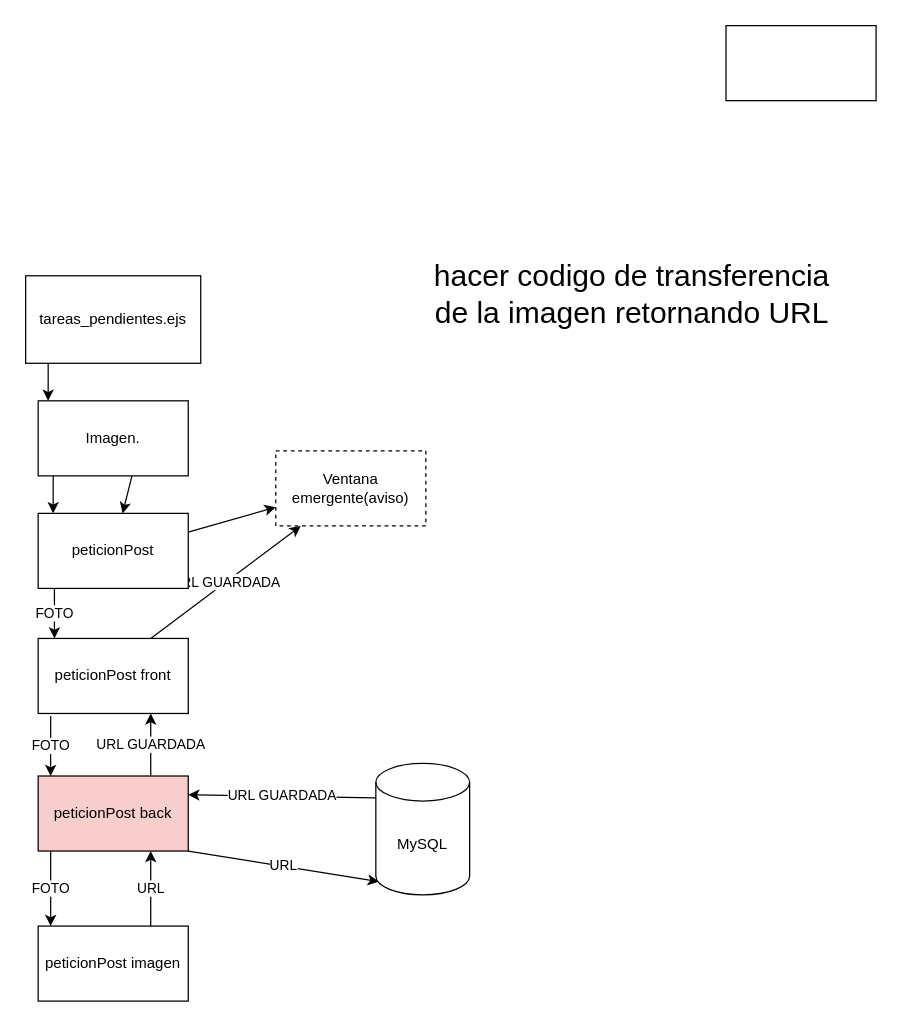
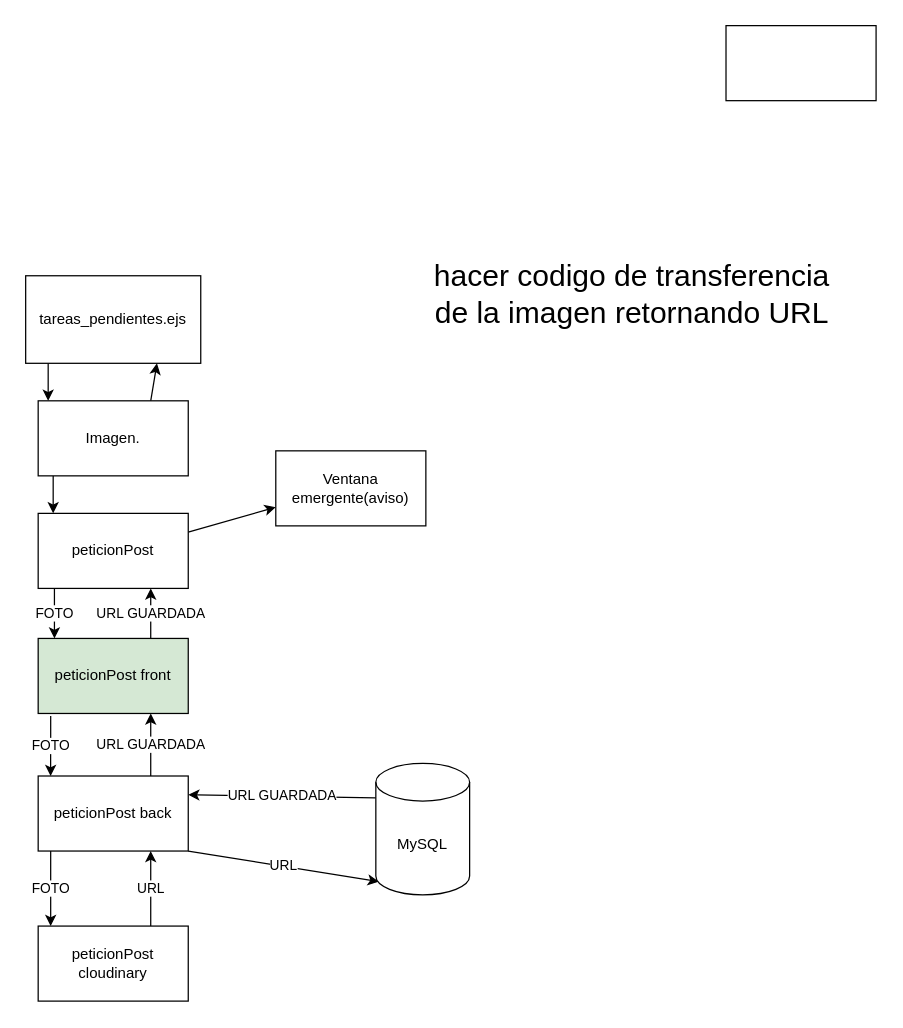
  <mxCell id="0" />
  <mxCell id="1" parent="0" />
  <mxCell id="2" value="&lt;span style=&quot;color: rgba(0, 0, 0, 0); font-family: monospace; font-size: 0px; text-align: start;&quot;&gt;adwpfijpa&lt;/span&gt;" style="rounded=0;whiteSpace=wrap;html=1;" parent="1" vertex="1"><mxGeometry x="580" y="20" width="120" height="60" as="geometry" /></mxCell>
  <mxCell id="3" style="edgeStyle=none;html=1;exitX=0.5;exitY=1;exitDx=0;exitDy=0;entryX=0.5;entryY=0;entryDx=0;entryDy=0;" parent="1" edge="1"><mxGeometry relative="1" as="geometry"><mxPoint x="38" y="290" as="sourcePoint" /><mxPoint x="38" y="320" as="targetPoint" /></mxGeometry></mxCell>
  <mxCell id="4" value="tareas_pendientes.ejs" style="rounded=0;whiteSpace=wrap;html=1;" parent="1" vertex="1"><mxGeometry x="20" y="220" width="140" height="70" as="geometry" /></mxCell>
  <mxCell id="5" style="edgeStyle=none;html=1;exitX=0.5;exitY=1;exitDx=0;exitDy=0;entryX=0.5;entryY=0;entryDx=0;entryDy=0;" parent="1" edge="1"><mxGeometry relative="1" as="geometry"><mxPoint x="42" y="380" as="sourcePoint" /><mxPoint x="42" y="410" as="targetPoint" /></mxGeometry></mxCell>
- <mxCell id="6" style="edgeStyle=none;html=1;exitX=0.75;exitY=0;exitDx=0;exitDy=0;" parent="1" source="7" target="12" edge="1"><mxGeometry relative="1" as="geometry" /></mxCell>
+ <mxCell id="6" style="edgeStyle=none;html=1;exitX=0.75;exitY=0;exitDx=0;exitDy=0;entryX=0.75;entryY=1;entryDx=0;entryDy=0;" parent="1" source="7" target="4" edge="1"><mxGeometry relative="1" as="geometry" /></mxCell>
  <mxCell id="7" value="Imagen." style="rounded=0;whiteSpace=wrap;html=1;" parent="1" vertex="1"><mxGeometry x="30" y="320" width="120" height="60" as="geometry" /></mxCell>
- <mxCell id="8" value="URL GUARDADA" style="edgeStyle=none;html=1;exitX=0.75;exitY=0;exitDx=0;exitDy=0;" parent="1" source="9" target="13" edge="1"><mxGeometry relative="1" as="geometry" /></mxCell>
- <mxCell id="9" value="peticionPost front" style="rounded=0;whiteSpace=wrap;html=1;" parent="1" vertex="1"><mxGeometry x="30" y="510" width="120" height="60" as="geometry" /></mxCell>
+ <mxCell id="8" value="URL GUARDADA" style="edgeStyle=none;html=1;exitX=0.75;exitY=0;exitDx=0;exitDy=0;entryX=0.75;entryY=1;entryDx=0;entryDy=0;" parent="1" source="9" target="12" edge="1"><mxGeometry relative="1" as="geometry" /></mxCell>
+ <mxCell id="9" value="peticionPost front" style="rounded=0;whiteSpace=wrap;html=1;fillColor=#d5e8d4;" parent="1" vertex="1"><mxGeometry x="30" y="510" width="120" height="60" as="geometry" /></mxCell>
  <mxCell id="10" value="FOTO" style="edgeStyle=none;html=1;exitX=0.5;exitY=1;exitDx=0;exitDy=0;entryX=0.5;entryY=0;entryDx=0;entryDy=0;" parent="1" edge="1"><mxGeometry relative="1" as="geometry"><mxPoint x="43" y="470" as="sourcePoint" /><mxPoint x="43" y="510" as="targetPoint" /></mxGeometry></mxCell>
  <mxCell id="11" style="edgeStyle=none;html=1;exitX=1;exitY=0.25;exitDx=0;exitDy=0;entryX=0;entryY=0.75;entryDx=0;entryDy=0;" parent="1" source="12" target="13" edge="1"><mxGeometry relative="1" as="geometry" /></mxCell>
  <mxCell id="12" value="peticionPost" style="rounded=0;whiteSpace=wrap;html=1;" parent="1" vertex="1"><mxGeometry x="30" y="410" width="120" height="60" as="geometry" /></mxCell>
- <mxCell id="13" value="Ventana emergente(aviso)" style="rounded=0;whiteSpace=wrap;html=1;dashed=1;" parent="1" vertex="1"><mxGeometry x="220" y="360" width="120" height="60" as="geometry" /></mxCell>
+ <mxCell id="13" value="Ventana emergente(aviso)" style="rounded=0;whiteSpace=wrap;html=1;" parent="1" vertex="1"><mxGeometry x="220" y="360" width="120" height="60" as="geometry" /></mxCell>
  <mxCell id="14" value="FOTO" style="edgeStyle=none;html=1;exitX=0.25;exitY=1;exitDx=0;exitDy=0;entryX=0.25;entryY=0;entryDx=0;entryDy=0;" parent="1" edge="1"><mxGeometry relative="1" as="geometry"><mxPoint x="40" y="680" as="sourcePoint" /><mxPoint x="40" y="740" as="targetPoint" /></mxGeometry></mxCell>
  <mxCell id="15" value="URL" style="edgeStyle=none;html=1;exitX=1;exitY=1;exitDx=0;exitDy=0;entryX=0.033;entryY=0.9;entryDx=0;entryDy=0;entryPerimeter=0;" parent="1" source="17" target="21" edge="1"><mxGeometry relative="1" as="geometry"><Array as="points" /></mxGeometry></mxCell>
  <mxCell id="16" value="URL GUARDADA" style="edgeStyle=none;html=1;exitX=0.75;exitY=0;exitDx=0;exitDy=0;entryX=0.75;entryY=1;entryDx=0;entryDy=0;" parent="1" source="17" target="9" edge="1"><mxGeometry relative="1" as="geometry" /></mxCell>
- <mxCell id="17" value="peticionPost back" style="rounded=0;whiteSpace=wrap;html=1;fillColor=#f8cecc;" parent="1" vertex="1"><mxGeometry x="30" y="620" width="120" height="60" as="geometry" /></mxCell>
+ <mxCell id="17" value="peticionPost back" style="rounded=0;whiteSpace=wrap;html=1;" parent="1" vertex="1"><mxGeometry x="30" y="620" width="120" height="60" as="geometry" /></mxCell>
  <mxCell id="18" value="URL" style="edgeStyle=none;html=1;exitX=0.75;exitY=0;exitDx=0;exitDy=0;entryX=0.75;entryY=1;entryDx=0;entryDy=0;" parent="1" source="19" target="17" edge="1"><mxGeometry relative="1" as="geometry" /></mxCell>
- <mxCell id="19" value="peticionPost imagen" style="rounded=0;whiteSpace=wrap;html=1;" parent="1" vertex="1"><mxGeometry x="30" y="740" width="120" height="60" as="geometry" /></mxCell>
+ <mxCell id="19" value="peticionPost cloudinary" style="rounded=0;whiteSpace=wrap;html=1;" parent="1" vertex="1"><mxGeometry x="30" y="740" width="120" height="60" as="geometry" /></mxCell>
  <mxCell id="20" value="URL GUARDADA" style="edgeStyle=none;html=1;exitX=0;exitY=0;exitDx=0;exitDy=27.5;exitPerimeter=0;entryX=1;entryY=0.25;entryDx=0;entryDy=0;" parent="1" source="21" target="17" edge="1"><mxGeometry relative="1" as="geometry" /></mxCell>
  <mxCell id="21" value="MySQL" style="shape=cylinder3;whiteSpace=wrap;html=1;boundedLbl=1;backgroundOutline=1;size=15;" parent="1" vertex="1"><mxGeometry x="300" y="610" width="75" height="105" as="geometry" /></mxCell>
  <mxCell id="22" value="FOTO" style="edgeStyle=none;html=1;entryX=0.083;entryY=0;entryDx=0;entryDy=0;entryPerimeter=0;" parent="1" target="17" edge="1"><mxGeometry relative="1" as="geometry"><mxPoint x="40" y="572" as="sourcePoint" /><mxPoint x="42" y="612" as="targetPoint" /></mxGeometry></mxCell>
  <mxCell id="23" value="&lt;font style=&quot;font-size: 24px;&quot;&gt;hacer codigo de transferencia de la imagen retornando URL&lt;/font&gt;" style="text;html=1;strokeColor=none;fillColor=none;align=center;verticalAlign=middle;whiteSpace=wrap;rounded=0;" vertex="1" parent="1"><mxGeometry x="330" y="190" width="350" height="90" as="geometry" /></mxCell>
